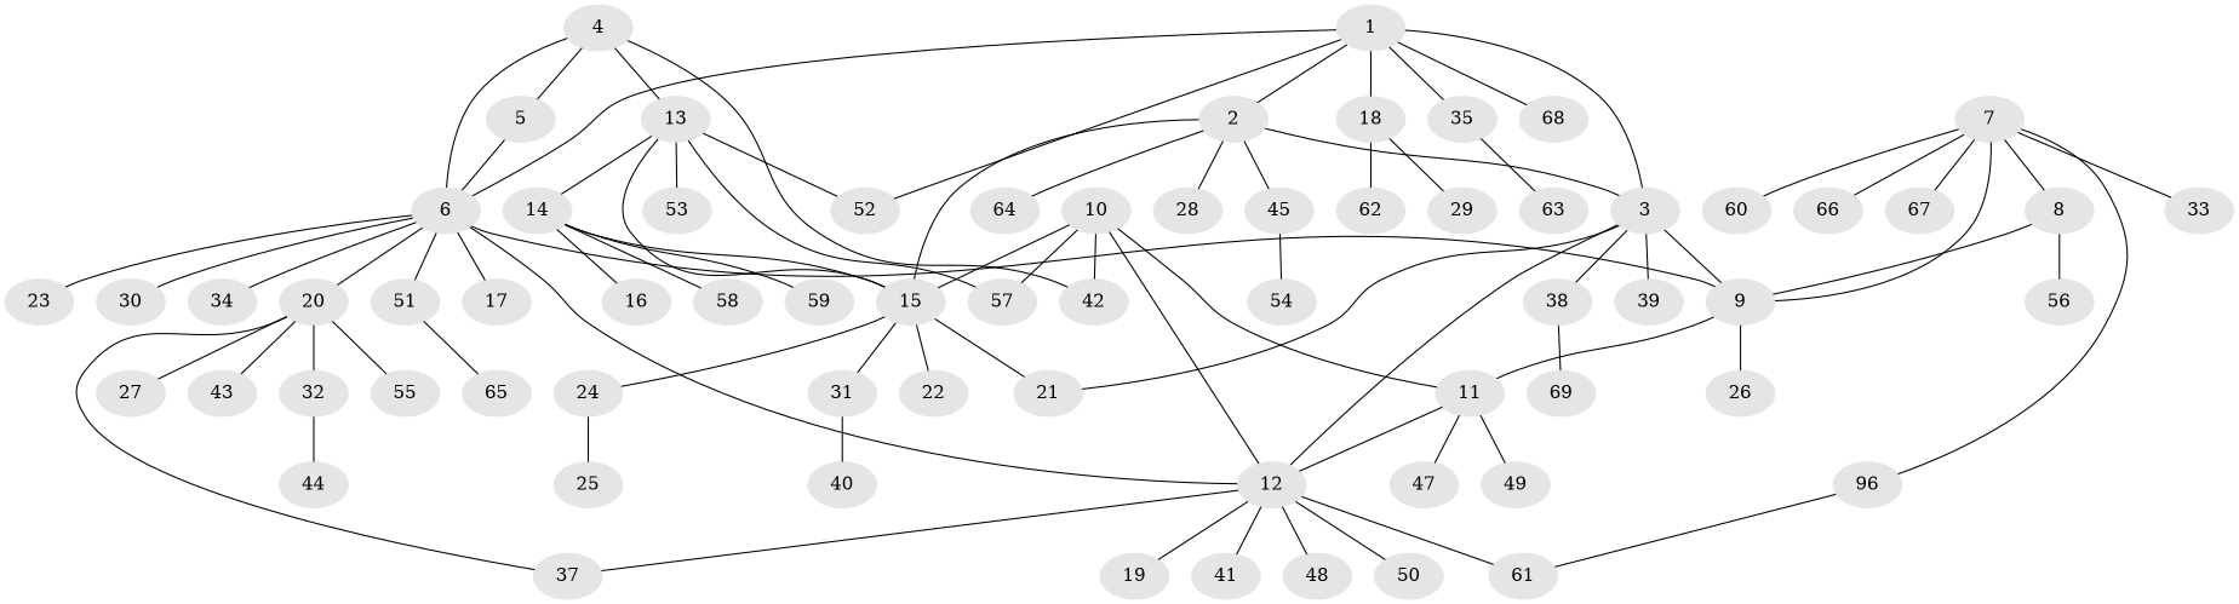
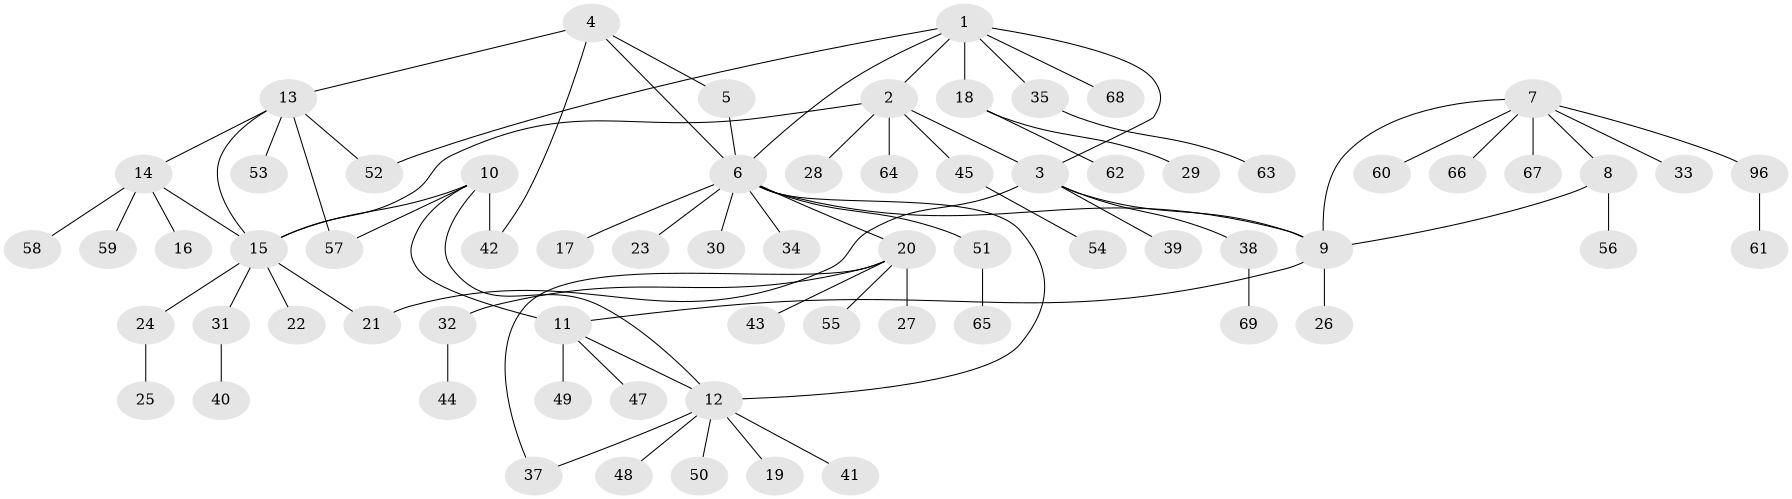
  graph {
    node [color=gray90 style=filled]
    1
    2
    3
    6
    18
    35
    52
    68
    15
    28
    45
    64
    9
    12
    21
    38
    39
    17
    20
    23
    30
    34
    51
    29
    62
    63
    22
    24
    31
    54
    11
    26
    19
    37
    41
    48
    50
    61
    69
    4
    5
    13
    42
    57
    14
    53
    27
    32
    43
    55
    65
    7
    8
    33
    n55 [label=96]
    60
    66
    67
    56
    47
    49
    10
    16
    58
    59
    25
    40
    44
    1 -- 2
    1 -- 3
    1 -- 6
    1 -- 18
    1 -- 35
    1 -- 52
    1 -- 68
    2 -- 3
    2 -- 15
    2 -- 28
    2 -- 45
    2 -- 64
    3 -- 9
-   3 -- 12
    3 -- 21
    3 -- 38
    3 -- 39
    6 -- 9
    6 -- 12
    6 -- 17
    6 -- 20
    6 -- 23
    6 -- 30
    6 -- 34
    6 -- 51
    18 -- 29
    18 -- 62
    35 -- 63
    15 -- 21
    15 -- 22
    15 -- 24
    15 -- 31
    45 -- 54
    9 -- 11
    9 -- 26
    12 -- 19
    12 -- 37
    12 -- 41
    12 -- 48
    12 -- 50
-   12 -- 61
    38 -- 69
    20 -- 37
    20 -- 27
    20 -- 32
    20 -- 43
    20 -- 55
    51 -- 65
    24 -- 25
    31 -- 40
    11 -- 12
    11 -- 47
    11 -- 49
    4 -- 6
    4 -- 5
    4 -- 13
    4 -- 42
    5 -- 6
    13 -- 52
    13 -- 15
    13 -- 57
    13 -- 14
    13 -- 53
    14 -- 15
    14 -- 16
    14 -- 58
    14 -- 59
    32 -- 44
    7 -- 9
    7 -- 8
    7 -- 33
    7 -- n55
    7 -- 60
    7 -- 66
    7 -- 67
    8 -- 9
    8 -- 56
    n55 -- 61
    10 -- 15
    10 -- 12
    10 -- 11
    10 -- 42
    10 -- 57
  }
